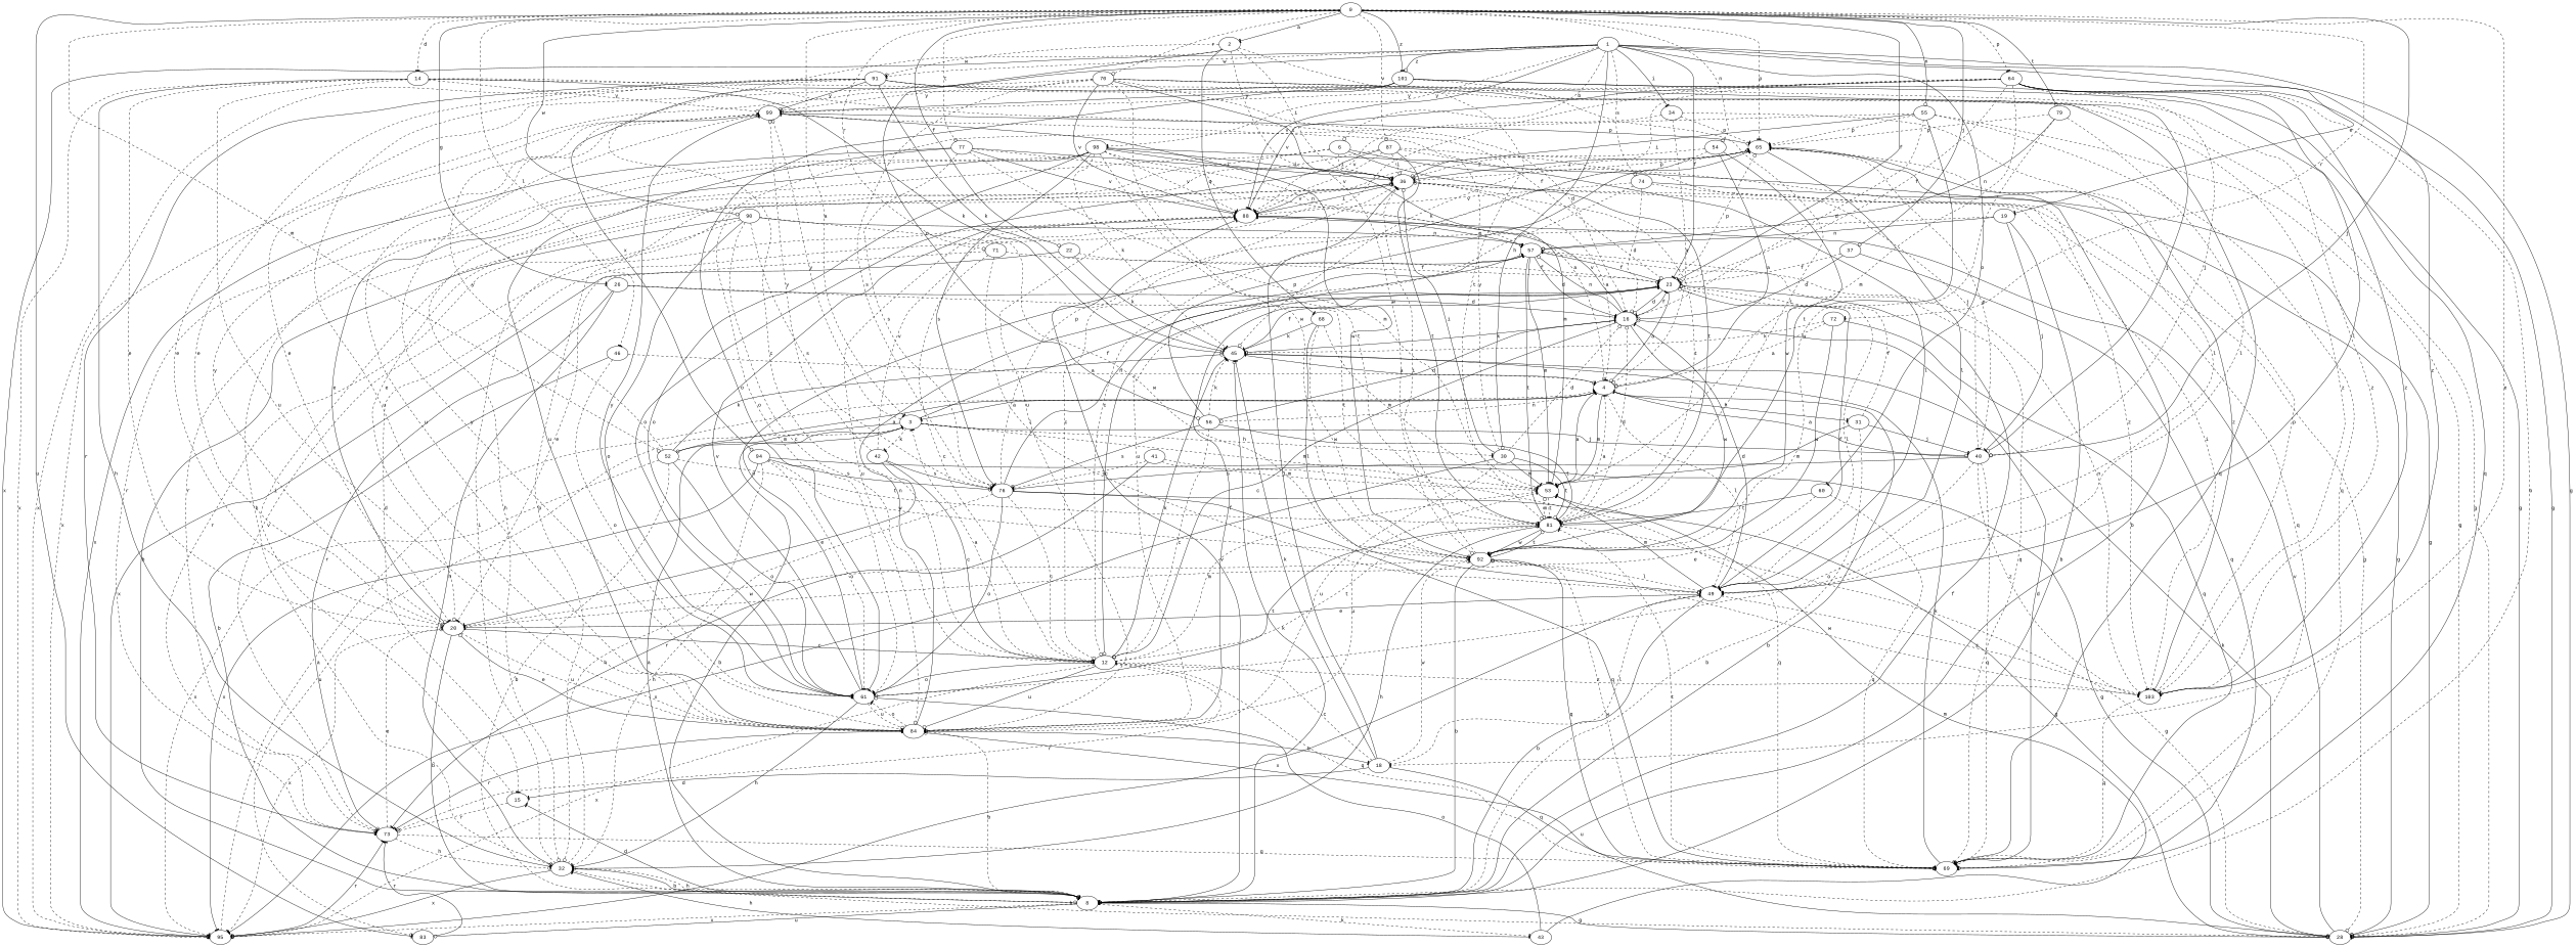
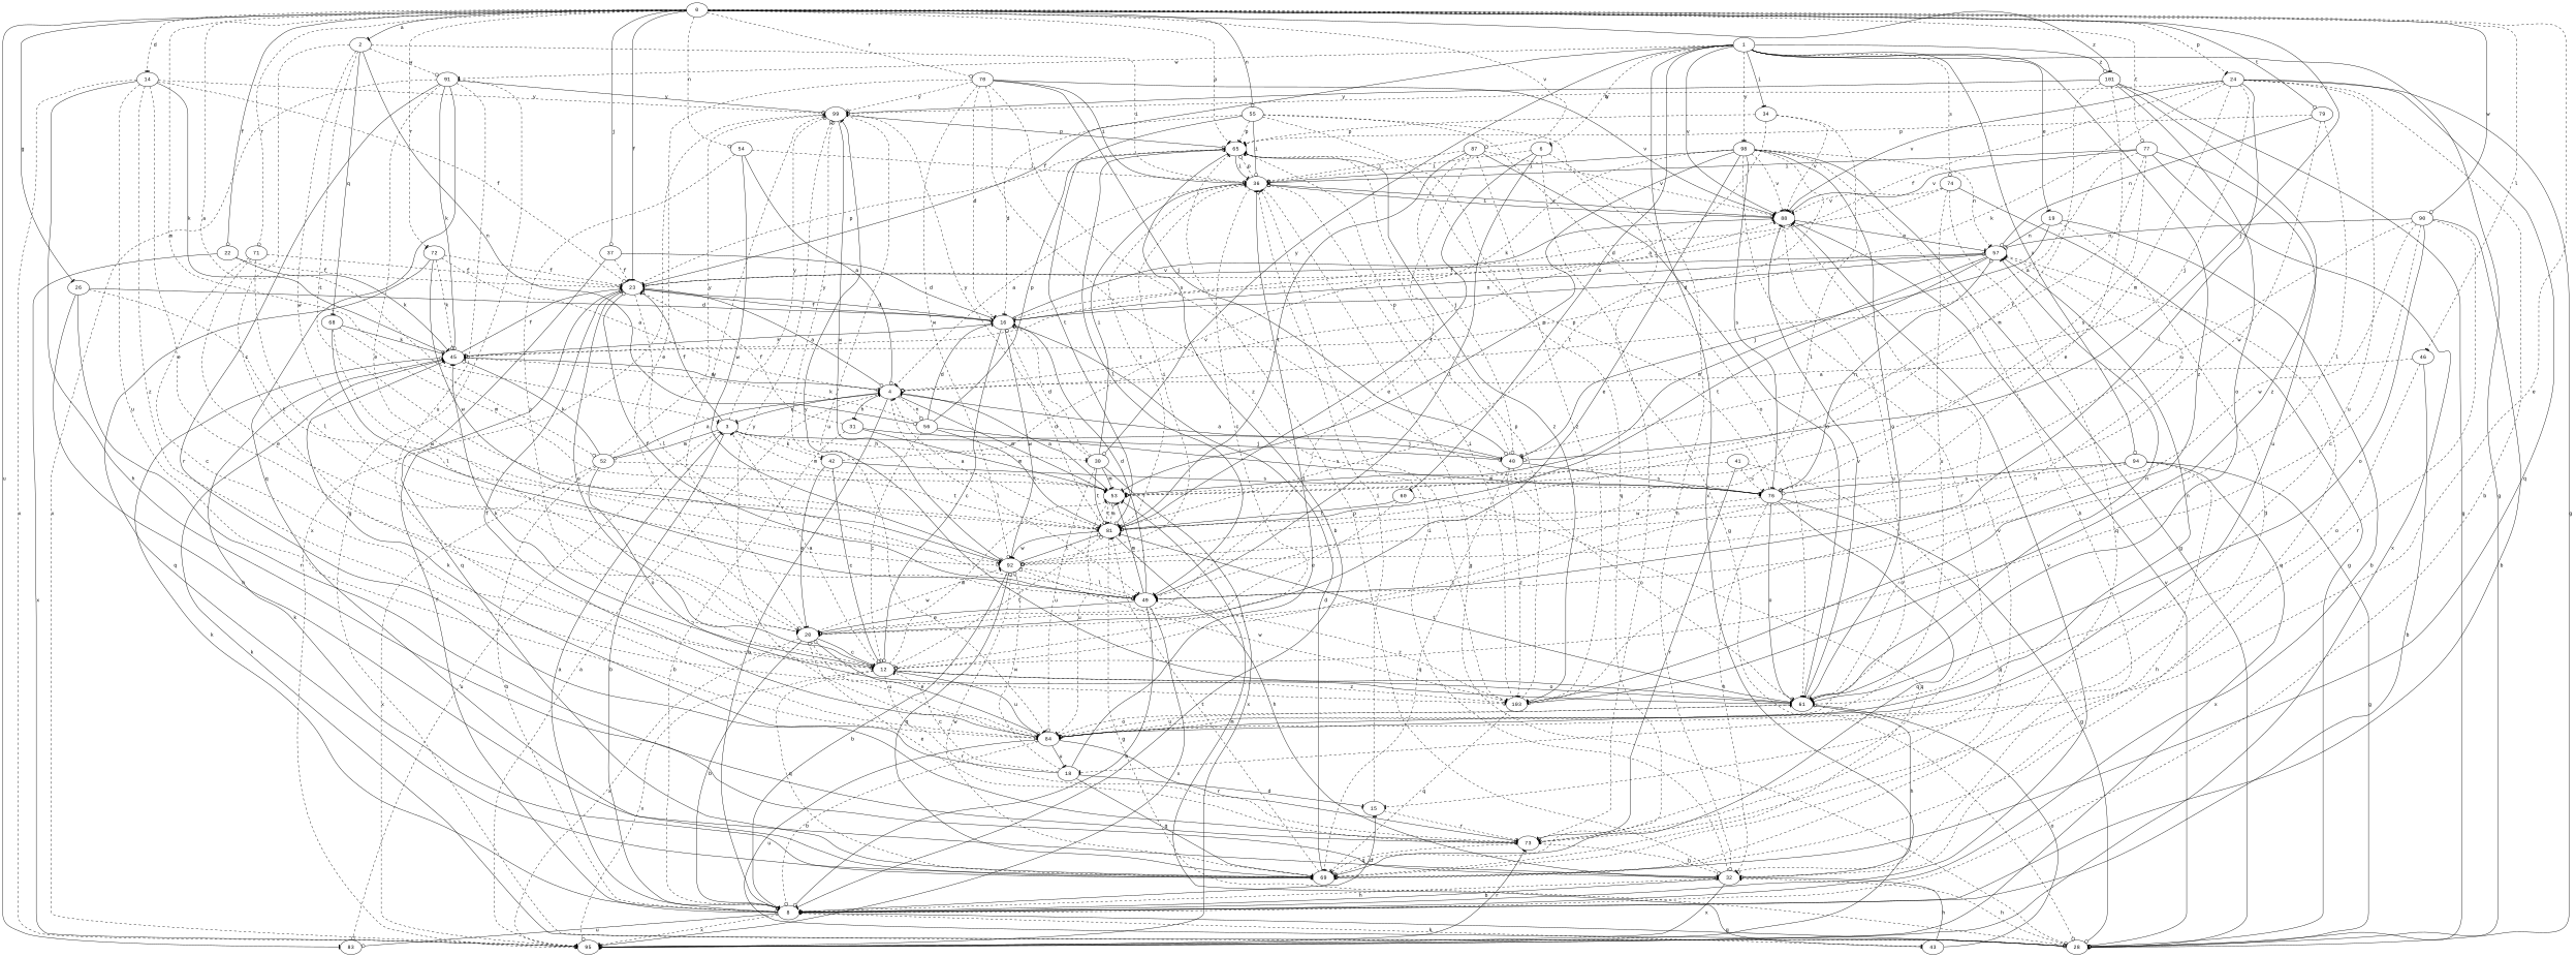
  strict digraph {
    fontname="Liberation Mono"
    node [fontname="Liberation Mono"]
    edge [arrowhead=tee fontname="Liberation Mono" style=dashed]
    0
    2
    3
    14
    18
    22
    23
    26
    37
    40
    46
    52
    54
    55
-   64
+   64 [label=24]
    65
    70
    71
    72
    77
    79
    83
    87
    90
    101
    91
    12
    36
    56
    68
    81
    92
    30
    8
    42
    53
    99
    95
    103
    32
    45
    84
    20
    49
    15
    69
    4
    16
    73
    61
    76
    28
    88
    57
    1
    6
    19
    34
    60
    74
    94
    98
    41
    43
    31
    0 -> 2 [label=a style=solid]
    0 -> 3 [label=a]
    0 -> 14 [label=d]
    0 -> 18 [label=e]
    0 -> 22 [arrowhead=odot label=f style=solid]
    0 -> 23 [label=f style=solid]
    0 -> 26 [label=g style=solid]
    0 -> 37 [arrowhead=odot label=j style=solid]
    0 -> 40 [arrowhead=odot label=j style=solid]
    0 -> 46 [label=l]
    0 -> 52 [arrowhead=odot label=m]
    0 -> 54 [arrowhead=odot label=n]
    0 -> 55 [arrowhead=odot label=n style=solid]
    0 -> 64 [label=p]
    0 -> 65 [label=p]
    0 -> 70 [arrowhead=odot label=r]
    0 -> 71 [arrowhead=odot label=r]
    0 -> 72 [label=r]
    0 -> 77 [arrowhead=odot label=t]
    0 -> 79 [arrowhead=odot label=t style=solid]
    0 -> 83 [label=u style=solid]
    0 -> 87 [arrowhead=odot label=v]
    0 -> 90 [arrowhead=odot label=w style=solid]
    0 -> 101 [label=z style=solid]
    2 -> 91 [arrowhead=odot label=w]
    2 -> 12 [arrowhead=odot label=c]
    2 -> 36 [arrowhead=odot label=i]
    2 -> 56 [arrowhead=odot label=n style=solid]
    2 -> 68 [label=q style=solid]
    2 -> 81 [arrowhead=odot label=t]
    2 -> 92 [arrowhead=odot label=w]
    3 -> 23 [label=f style=solid]
    3 -> 40 [arrowhead=odot label=j style=solid]
    3 -> 52 [arrowhead=odot label=m style=solid]
    3 -> 83 [arrowhead=odot label=u]
    3 -> 30 [label=h]
    3 -> 8 [label=b style=solid]
    3 -> 42 [label=k]
    3 -> 53 [label=m]
    3 -> 99 [arrowhead=odot label=y]
    14 -> 23 [arrowhead=odot label=f]
    14 -> 99 [arrowhead=odot label=y]
    14 -> 95 [label=x]
    14 -> 103 [arrowhead=odot label=z]
    14 -> 32 [label=h style=solid]
    14 -> 45 [arrowhead=odot label=k style=solid]
    14 -> 84 [arrowhead=odot label=u]
    14 -> 20 [label=e]
    18 -> 12 [label=c]
    18 -> 36 [label=i style=solid]
    18 -> 92 [arrowhead=odot label=w]
    18 -> 45 [label=k style=solid]
-   18 -> 49 [label=l]
    18 -> 15 [label=d style=solid]
    18 -> 69 [label=q style=solid]
    22 -> 23 [label=f]
    22 -> 95 [arrowhead=odot label=x style=solid]
    22 -> 45 [label=k style=solid]
    23 -> 65 [arrowhead=odot label=p]
    23 -> 12 [arrowhead=odot label=c style=solid]
    23 -> 49 [label=l]
    23 -> 4 [arrowhead=odot label=a style=solid]
    23 -> 16 [arrowhead=odot label=d style=solid]
    26 -> 81 [label=t]
    26 -> 32 [arrowhead=odot label=h style=solid]
    26 -> 16 [label=d style=solid]
    26 -> 73 [arrowhead=odot label=r style=solid]
    37 -> 23 [label=f]
    37 -> 69 [label=q style=solid]
    37 -> 16 [arrowhead=odot label=d style=solid]
    40 -> 65 [label=p]
    40 -> 103 [label=z]
    40 -> 69 [label=q]
    40 -> 4 [label=a style=solid]
    40 -> 61 [arrowhead=odot label=o]
    40 -> 76 [label=s style=solid]
    46 -> 8 [arrowhead=odot label=b style=solid]
    46 -> 4 [arrowhead=odot label=a]
    46 -> 61 [label=o]
    52 -> 81 [arrowhead=odot label=t]
    52 -> 8 [arrowhead=odot label=b]
    52 -> 99 [label=y]
    52 -> 95 [label=x]
    52 -> 45 [arrowhead=odot label=k style=solid]
    52 -> 4 [label=a style=solid]
    52 -> 61 [label=o style=solid]
    54 -> 12 [arrowhead=odot label=c]
    54 -> 36 [arrowhead=odot label=i]
    54 -> 92 [label=w style=solid]
    54 -> 4 [arrowhead=odot label=a style=solid]
    55 -> 65 [label=p]
    55 -> 36 [arrowhead=odot label=i style=solid]
    55 -> 81 [arrowhead=odot label=t style=solid]
    55 -> 69 [arrowhead=odot label=q]
    55 -> 16 [label=d]
    55 -> 61 [label=o]
    55 -> 28 [arrowhead=odot label=g]
    64 -> 23 [arrowhead=odot label=f]
    64 -> 40 [arrowhead=odot label=j]
    64 -> 8 [arrowhead=odot label=b]
    64 -> 53 [arrowhead=odot label=m]
    64 -> 99 [arrowhead=odot label=y]
    64 -> 45 [arrowhead=odot label=k]
    64 -> 84 [arrowhead=odot label=u]
    64 -> 49 [label=l style=solid]
    64 -> 69 [label=q style=solid]
    64 -> 28 [label=g style=solid]
    64 -> 88 [label=v style=solid]
    65 -> 36 [label=i style=solid]
    65 -> 8 [label=b style=solid]
    65 -> 103 [label=z style=solid]
    65 -> 49 [label=l style=solid]
    70 -> 40 [arrowhead=odot label=j style=solid]
    70 -> 36 [label=i style=solid]
    70 -> 92 [arrowhead=odot label=w]
    70 -> 99 [arrowhead=odot label=y]
    70 -> 103 [label=z]
    70 -> 20 [arrowhead=odot label=e]
    70 -> 16 [label=d]
    70 -> 76 [label=s]
    70 -> 88 [label=v style=solid]
    71 -> 23 [arrowhead=odot label=f]
    71 -> 12 [label=c]
    71 -> 20 [label=e]
    71 -> 49 [arrowhead=odot label=l]
+   72 -> 23 [label=f]
    72 -> 92 [arrowhead=odot label=w style=solid]
    72 -> 45 [arrowhead=odot label=k]
    72 -> 69 [label=q style=solid]
    72 -> 4 [arrowhead=odot label=a]
    77 -> 36 [label=i style=solid]
    77 -> 53 [label=m]
    77 -> 95 [label=x style=solid]
    77 -> 84 [label=u style=solid]
    77 -> 4 [arrowhead=odot label=a]
    77 -> 76 [arrowhead=odot label=s]
    77 -> 88 [arrowhead=odot label=v style=solid]
    79 -> 65 [label=p]
    79 -> 92 [arrowhead=odot label=w]
    79 -> 49 [label=l]
    79 -> 57 [arrowhead=odot label=n style=solid]
-   83 -> 73 [label=r style=solid]
-   87 -> 40 [label=j]
+   87 -> 40 [arrowhead=odot label=j]
    87 -> 36 [arrowhead=odot label=i]
    87 -> 81 [label=t style=solid]
    87 -> 103 [label=z]
    87 -> 20 [arrowhead=odot label=e]
    87 -> 61 [label=o style=solid]
    87 -> 88 [label=v]
    90 -> 12 [arrowhead=odot label=c]
    90 -> 92 [arrowhead=odot label=w]
    90 -> 8 [label=b style=solid]
    90 -> 73 [arrowhead=odot label=r]
    90 -> 61 [label=o style=solid]
    90 -> 76 [arrowhead=odot label=s]
    90 -> 57 [arrowhead=odot label=n style=solid]
    101 -> 81 [arrowhead=odot label=t]
    101 -> 99 [label=y style=solid]
    101 -> 103 [arrowhead=odot label=z style=solid]
    101 -> 20 [label=e]
    101 -> 61 [label=o style=solid]
    101 -> 28 [label=g style=solid]
    91 -> 99 [arrowhead=odot label=y style=solid]
    91 -> 95 [arrowhead=odot label=x]
    91 -> 45 [arrowhead=odot label=k style=solid]
    91 -> 84 [label=u]
    91 -> 20 [arrowhead=odot label=e]
    91 -> 69 [label=q style=solid]
    91 -> 73 [label=r style=solid]
    91 -> 28 [arrowhead=odot label=g]
    12 -> 3 [label=a]
    12 -> 81 [arrowhead=odot label=t]
    12 -> 53 [label=m]
    12 -> 95 [arrowhead=odot label=x]
    12 -> 103 [label=z]
    12 -> 45 [label=k style=solid]
    12 -> 84 [arrowhead=odot label=u style=solid]
    12 -> 69 [arrowhead=odot label=q]
    12 -> 73 [arrowhead=odot label=r]
    12 -> 61 [label=o style=solid]
    36 -> 65 [arrowhead=odot label=p]
    36 -> 12 [arrowhead=odot label=c]
    36 -> 81 [label=t]
    36 -> 4 [label=a]
    36 -> 28 [arrowhead=odot label=g]
    36 -> 88 [arrowhead=odot label=v style=solid]
    56 -> 65 [label=p style=solid]
    56 -> 12 [arrowhead=odot label=c]
    56 -> 81 [label=t style=solid]
    56 -> 45 [label=k]
    56 -> 16 [label=d style=solid]
    56 -> 76 [arrowhead=odot label=s style=solid]
    68 -> 92 [label=w]
    68 -> 53 [arrowhead=odot label=m]
    68 -> 45 [label=k style=solid]
    68 -> 49 [arrowhead=odot label=l style=solid]
    81 -> 92 [label=w style=solid]
    81 -> 53 [arrowhead=odot label=m]
    81 -> 32 [label=h style=solid]
    81 -> 4 [label=a]
    81 -> 16 [arrowhead=odot label=d]
    81 -> 28 [arrowhead=odot label=g]
    92 -> 36 [label=i]
    92 -> 81 [arrowhead=odot label=t style=solid]
    92 -> 8 [label=b style=solid]
    92 -> 49 [label=l]
    92 -> 69 [label=q style=solid]
    30 -> 36 [arrowhead=odot label=i style=solid]
    30 -> 81 [arrowhead=odot label=t style=solid]
    30 -> 53 [label=m style=solid]
    30 -> 99 [label=y]
    30 -> 95 [label=x style=solid]
    30 -> 84 [arrowhead=odot label=u]
    30 -> 16 [arrowhead=odot label=d]
    8 -> 3 [label=a style=solid]
    8 -> 23 [arrowhead=odot label=f style=solid]
    8 -> 83 [arrowhead=odot label=u style=solid]
    8 -> 95 [label=x]
    8 -> 32 [arrowhead=odot label=h]
    8 -> 45 [arrowhead=odot label=k style=solid]
    8 -> 15 [label=d style=solid]
    8 -> 28 [arrowhead=odot label=g style=solid]
    8 -> 88 [label=v style=solid]
    8 -> 43 [label=k]
    42 -> 12 [arrowhead=odot label=c style=solid]
    42 -> 99 [arrowhead=odot label=y]
    42 -> 20 [label=e style=solid]
    42 -> 76 [label=s style=solid]
    42 -> 88 [label=v]
    53 -> 81 [label=t]
    53 -> 84 [label=u]
    53 -> 4 [label=a style=solid]
    99 -> 65 [arrowhead=odot label=p style=solid]
    99 -> 92 [arrowhead=odot label=w style=solid]
    99 -> 95 [arrowhead=odot label=x]
    99 -> 84 [label=u]
    95 -> 4 [label=a]
    95 -> 73 [label=r style=solid]
    103 -> 65 [label=p]
    103 -> 36 [arrowhead=odot label=i]
    103 -> 92 [arrowhead=odot label=w]
    103 -> 69 [arrowhead=odot label=q]
    103 -> 57 [label=n]
    32 -> 65 [label=p]
    32 -> 36 [label=i]
    32 -> 8 [arrowhead=odot label=b style=solid]
    32 -> 95 [arrowhead=odot label=x style=solid]
    45 -> 23 [label=f style=solid]
    45 -> 4 [label=a style=solid]
    84 -> 18 [label=u style=solid]
    84 -> 23 [arrowhead=odot label=f style=solid]
    84 -> 8 [arrowhead=odot label=b]
    84 -> 99 [arrowhead=odot label=y]
    84 -> 20 [arrowhead=odot label=e style=solid]
    84 -> 73 [label=r style=solid]
    84 -> 61 [label=o]
    84 -> 57 [label=n style=solid]
    20 -> 12 [label=c style=solid]
    20 -> 92 [label=w]
    20 -> 8 [label=b style=solid]
    20 -> 99 [arrowhead=odot label=y]
    20 -> 95 [label=x]
    20 -> 84 [label=u]
    49 -> 23 [arrowhead=odot label=f style=solid]
    49 -> 8 [arrowhead=odot label=b style=solid]
    49 -> 53 [label=m style=solid]
    49 -> 95 [arrowhead=odot label=x style=solid]
    49 -> 103 [label=z]
    49 -> 20 [label=e style=solid]
    49 -> 16 [label=d style=solid]
    15 -> 36 [arrowhead=odot label=i]
    15 -> 73 [arrowhead=odot label=r]
    69 -> 81 [label=t]
    69 -> 92 [arrowhead=odot label=w]
    69 -> 45 [label=k style=solid]
    69 -> 16 [arrowhead=odot label=d style=solid]
    4 -> 3 [label=a style=solid]
    4 -> 56 [arrowhead=odot label=n]
    4 -> 8 [arrowhead=odot label=b style=solid]
    4 -> 53 [label=m style=solid]
    4 -> 49 [label=l]
    4 -> 31 [label=h style=solid]
    16 -> 23 [label=f style=solid]
    16 -> 12 [arrowhead=odot label=c style=solid]
    16 -> 92 [label=w style=solid]
    16 -> 45 [arrowhead=odot label=k style=solid]
    16 -> 88 [label=v style=solid]
    16 -> 57 [arrowhead=odot label=n style=solid]
    73 -> 32 [arrowhead=odot label=h]
    73 -> 20 [arrowhead=odot label=e]
    73 -> 69 [label=q]
    61 -> 81 [label=t style=solid]
    61 -> 99 [label=y style=solid]
    61 -> 32 [label=h style=solid]
    61 -> 84 [arrowhead=odot label=u]
    61 -> 88 [label=v style=solid]
    61 -> 57 [label=n style=solid]
    76 -> 65 [arrowhead=odot label=p]
    76 -> 12 [arrowhead=odot label=c]
    76 -> 32 [label=h]
    76 -> 69 [arrowhead=odot label=q style=solid]
    76 -> 61 [label=o style=solid]
    76 -> 28 [arrowhead=odot label=g style=solid]
    76 -> 57 [arrowhead=odot label=n style=solid]
    28 -> 32 [label=h]
    28 -> 45 [label=k style=solid]
    28 -> 84 [arrowhead=odot label=u style=solid]
    28 -> 88 [label=v style=solid]
    88 -> 36 [arrowhead=odot label=i style=solid]
    88 -> 84 [arrowhead=odot label=u]
    88 -> 73 [label=v]
    88 -> 57 [label=n style=solid]
    57 -> 23 [label=f style=solid]
    57 -> 81 [arrowhead=odot label=t style=solid]
    57 -> 53 [label=m style=solid]
    57 -> 69 [arrowhead=odot label=q]
    57 -> 16 [label=d style=solid]
    1 -> 23 [label=f style=solid]
    1 -> 101 [arrowhead=odot label=z style=solid]
    1 -> 91 [label=w]
-   1 -> 30 [arrowhead=odot label=h style=solid]
+   1 -> 30 [arrowhead=odot label=y style=solid]
    1 -> 95 [arrowhead=odot label=x style=solid]
    1 -> 103 [label=z style=solid]
    1 -> 28 [arrowhead=odot label=g style=solid]
    1 -> 88 [label=v style=solid]
-   1 -> 6 [arrowhead=odot label=b]
+   1 -> 6 [label=b]
    1 -> 19 [label=e style=solid]
    1 -> 34 [label=i style=solid]
    1 -> 60 [label=o style=solid]
    1 -> 74 [arrowhead=odot label=s]
    1 -> 94 [arrowhead=odot label=x style=solid]
    1 -> 98 [label=y]
    6 -> 36 [arrowhead=odot label=i]
    6 -> 81 [label=t style=solid]
    6 -> 32 [arrowhead=odot label=h]
    6 -> 49 [label=l style=solid]
    6 -> 73 [arrowhead=odot label=r]
    19 -> 40 [label=j style=solid]
    19 -> 8 [label=b style=solid]
    19 -> 15 [label=d]
    19 -> 57 [arrowhead=odot label=n style=solid]
    34 -> 65 [label=p]
    34 -> 49 [label=l]
    34 -> 4 [arrowhead=odot label=a]
    34 -> 88 [label=v]
    60 -> 81 [label=t style=solid]
    60 -> 20 [arrowhead=odot label=e]
    60 -> 69 [arrowhead=odot label=q]
    74 -> 84 [label=u]
    74 -> 69 [arrowhead=odot label=q]
    74 -> 16 [arrowhead=odot label=d]
    74 -> 28 [arrowhead=odot label=g style=solid]
    74 -> 88 [label=v]
    94 -> 92 [arrowhead=odot label=w]
    94 -> 95 [label=x style=solid]
    94 -> 32 [arrowhead=odot label=h]
    94 -> 61 [label=o]
    94 -> 76 [arrowhead=odot label=s style=solid]
    94 -> 28 [arrowhead=odot label=g style=solid]
    98 -> 36 [arrowhead=odot label=i style=solid]
    98 -> 81 [arrowhead=odot label=t]
    98 -> 53 [label=m style=solid]
    98 -> 32 [arrowhead=odot label=h]
    98 -> 45 [label=k]
    98 -> 20 [arrowhead=odot label=e style=solid]
    98 -> 73 [label=r]
    98 -> 61 [arrowhead=odot label=o style=solid]
    98 -> 76 [label=s style=solid]
    98 -> 28 [arrowhead=odot label=g style=solid]
    98 -> 88 [label=v]
    98 -> 57 [label=n]
    41 -> 53 [arrowhead=odot label=m]
    41 -> 69 [label=q]
    41 -> 73 [label=r style=solid]
    41 -> 76 [label=s]
    43 -> 53 [label=m style=solid]
    43 -> 32 [label=h style=solid]
    43 -> 61 [arrowhead=odot label=o style=solid]
    31 -> 23 [arrowhead=odot label=f]
    31 -> 40 [label=j style=solid]
    31 -> 8 [arrowhead=odot label=b]
    31 -> 53 [label=m style=solid]
  }
